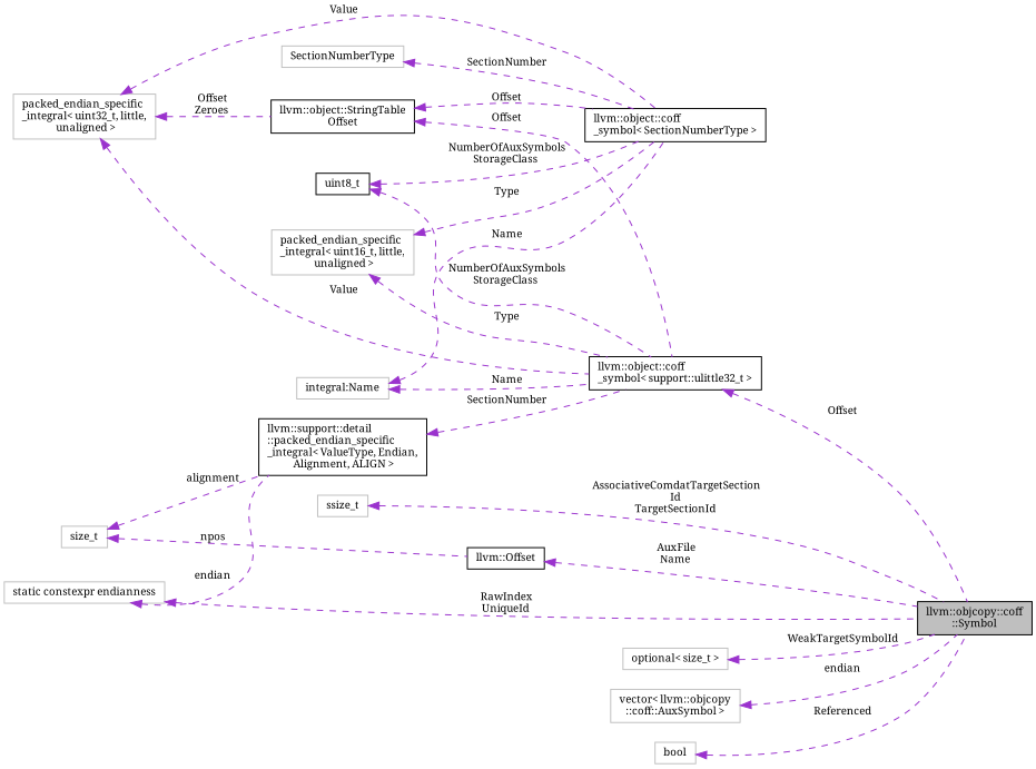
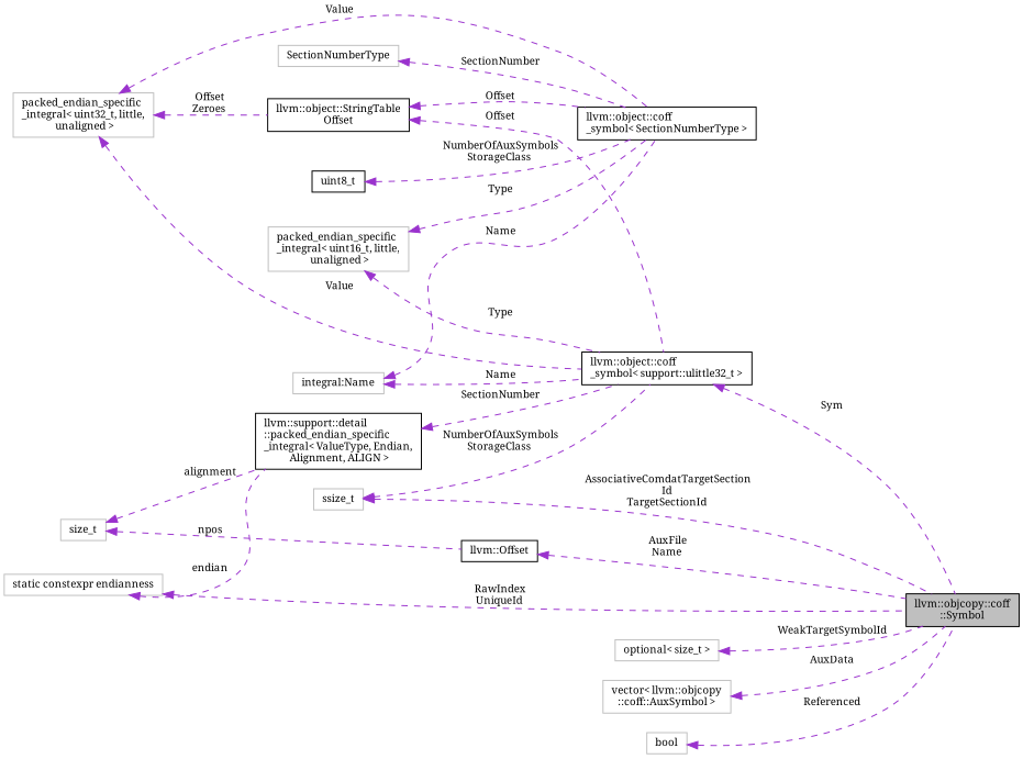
  digraph {
    fontname="Noto Serif"
    rankdir=LR
    node [color=grey75 fontname="Noto Serif" fontsize=10 shape=record]
    edge [color=darkorchid3 dir=back fontname="Noto Serif" fontsize=10 labelfontname=Helvetica labelfontsize=10 style=dashed]
    n1 [color=black fillcolor=grey75 fontcolor=black height=0.2 label="llvm::objcopy::coff\l::Symbol" style=filled width=0.4]
    n2 [color=black height=0.2 label="llvm::object::coff\l_symbol\< support::ulittle32_t \>" width=0.4]
    n3 [height=0.2 label="packed_endian_specific\l_integral\< uint16_t, little,\l unaligned \>" width=0.4]
    n4 [color=black height=0.2 label="llvm::object::coff\l_symbol\< SectionNumberType \>" width=0.4]
    n5 [height=0.2 label="integral:Name" width=0.4]
    n6 [color=black height=0.2 label="llvm::support::detail\l::packed_endian_specific\l_integral\< ValueType, Endian,\l Alignment, ALIGN \>" width=0.4]
    n7 [color=black height=0.2 label="llvm::object::StringTable\lOffset" width=0.4]
    n8 [height=0.2 label="packed_endian_specific\l_integral\< uint32_t, little,\l unaligned \>" width=0.4]
    n9 [height=0.2 label="static constexpr endianness" width=0.4]
    n10 [height=0.2 label=size_t width=0.4]
    n11 [color=black height=0.2 label="llvm::Offset" width=0.4]
    n12 [color=black height=0.2 label=uint8_t width=0.4]
    n13 [height=0.2 label=SectionNumberType width=0.4]
    n14 [height=0.2 label="optional\< size_t \>" width=0.4]
    n15 [height=0.2 label="vector\< llvm::objcopy\l::coff::AuxSymbol \>" width=0.4]
    n16 [height=0.2 label=bool width=0.4]
    n17 [height=0.2 label=ssize_t width=0.4]
-   n2 -> n1 [label=" Offset"]
+   n2 -> n1 [label=" Sym"]
    n3 -> n2 [label=" Type"]
    n3 -> n4 [label=" Type"]
    n5 -> n2 [label=" Name"]
    n5 -> n4 [label=" Name"]
    n6 -> n2 [label=" SectionNumber"]
    n7 -> n2 [label=" Offset"]
    n7 -> n4 [label=" Offset"]
    n8 -> n2 [label=" Value"]
    n8 -> n4 [label=" Value"]
    n8 -> n7 [label=" Offset\nZeroes"]
    n9 -> n1 [label=" RawIndex\nUniqueId"]
    n9 -> n6 [label=" endian"]
    n10 -> n6 [label=" alignment"]
    n10 -> n11 [label=" npos"]
    n11 -> n1 [label=" AuxFile\nName"]
-   n12 -> n2 [label=" NumberOfAuxSymbols\nStorageClass"]
+   n17 -> n2 [label=" NumberOfAuxSymbols\nStorageClass"]
    n12 -> n4 [label=" NumberOfAuxSymbols\nStorageClass"]
    n13 -> n4 [label=" SectionNumber"]
    n14 -> n1 [label=" WeakTargetSymbolId"]
-   n15 -> n1 [label=" endian"]
+   n15 -> n1 [label=" AuxData"]
    n16 -> n1 [label=" Referenced"]
    n17 -> n1 [label=" AssociativeComdatTargetSection\lId\nTargetSectionId"]
  }
